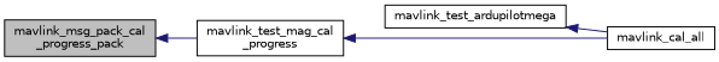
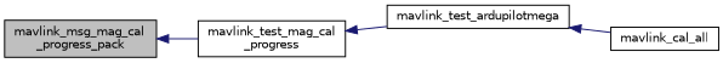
  digraph {
    rankdir=LR
    node [color=black fillcolor=white fontname=Helvetica fontsize=10 shape=record style=filled]
    edge [color=midnightblue dir=back fontname=Helvetica fontsize=10 labelfontname=Helvetica labelfontsize=10 style=solid]
-   n1 [fillcolor=grey75 fontcolor=black height=0.2 label="mavlink_msg_pack_cal\l_progress_pack" width=0.4]
+   n1 [fillcolor=grey75 fontcolor=black height=0.2 label="mavlink_msg_mag_cal\l_progress_pack" width=0.4]
    n2 [height=0.2 label="mavlink_test_mag_cal\l_progress" width=0.4]
    n3 [height=0.2 label=mavlink_test_ardupilotmega width=0.4]
    n4 [height=0.2 label=mavlink_cal_all width=0.4]
    n1 -> n2
-   n2 -> n4
+   n2 -> n3
    n3 -> n4
  }
